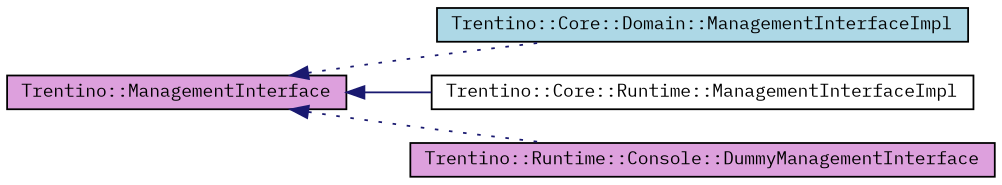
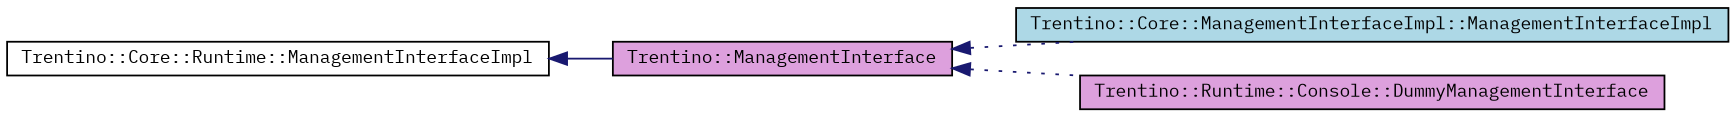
  digraph {
    fontname="IBM Plex Mono"
    rankdir=LR
    node [color=black fillcolor=plum fontname="IBM Plex Mono" fontsize=10 shape=record style=filled]
    edge [color=midnightblue dir=back fontname="IBM Plex Mono" fontsize=10 labelfontname=Helvetica labelfontsize=10 style=dotted]
    n1 [fontcolor=black height=0.2 label="Trentino::ManagementInterface" width=0.4]
-   n2 [fillcolor=lightblue height=0.2 label="Trentino::Core::Domain::ManagementInterfaceImpl" width=0.4]
+   n2 [fillcolor=lightblue height=0.2 label="Trentino::Core::ManagementInterfaceImpl::ManagementInterfaceImpl" width=0.4]
    n3 [fillcolor=white height=0.2 label="Trentino::Core::Runtime::ManagementInterfaceImpl" width=0.4]
    n4 [height=0.2 label="Trentino::Runtime::Console::DummyManagementInterface" width=0.4]
    n1 -> n2
-   n1 -> n3 [style=solid]
+   n3 -> n1 [style=solid]
    n1 -> n4
  }
